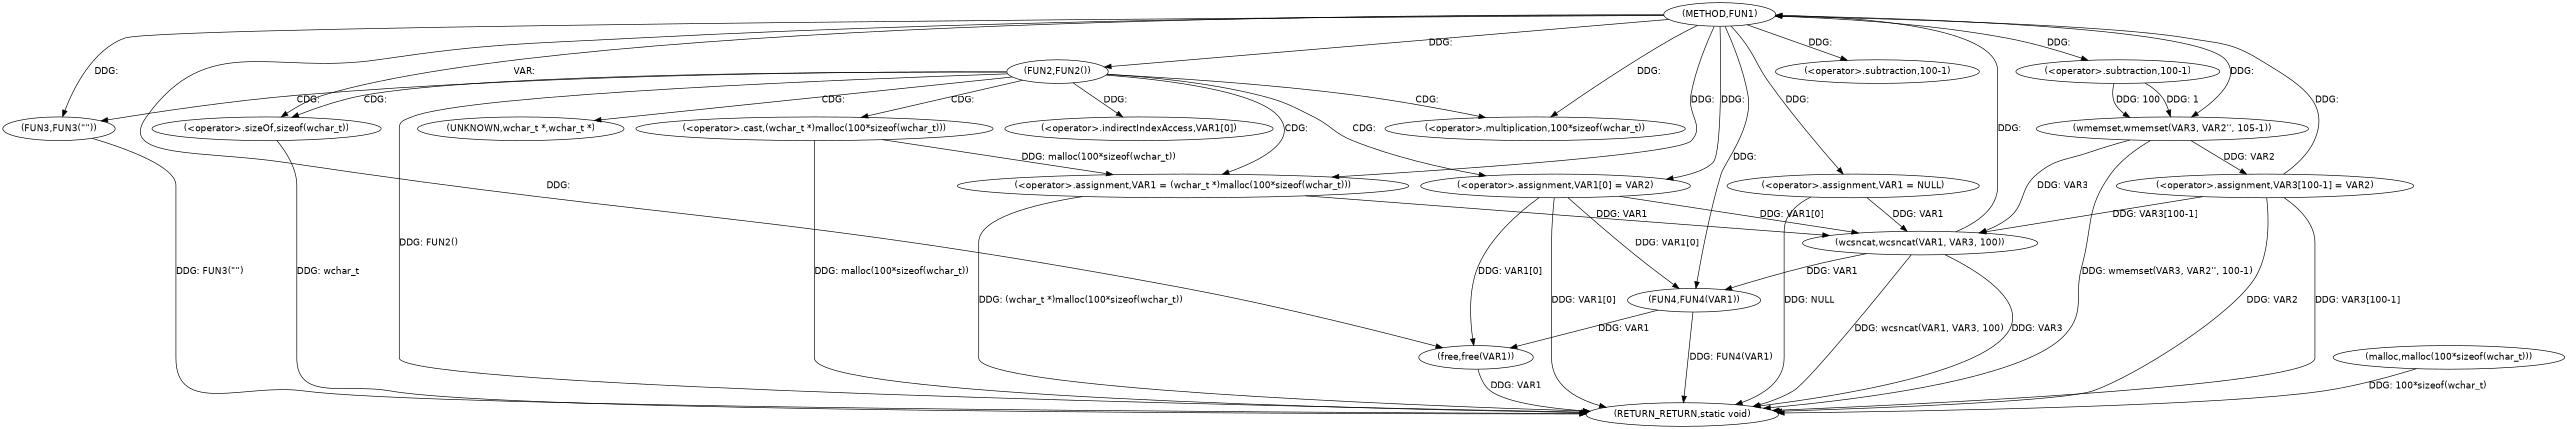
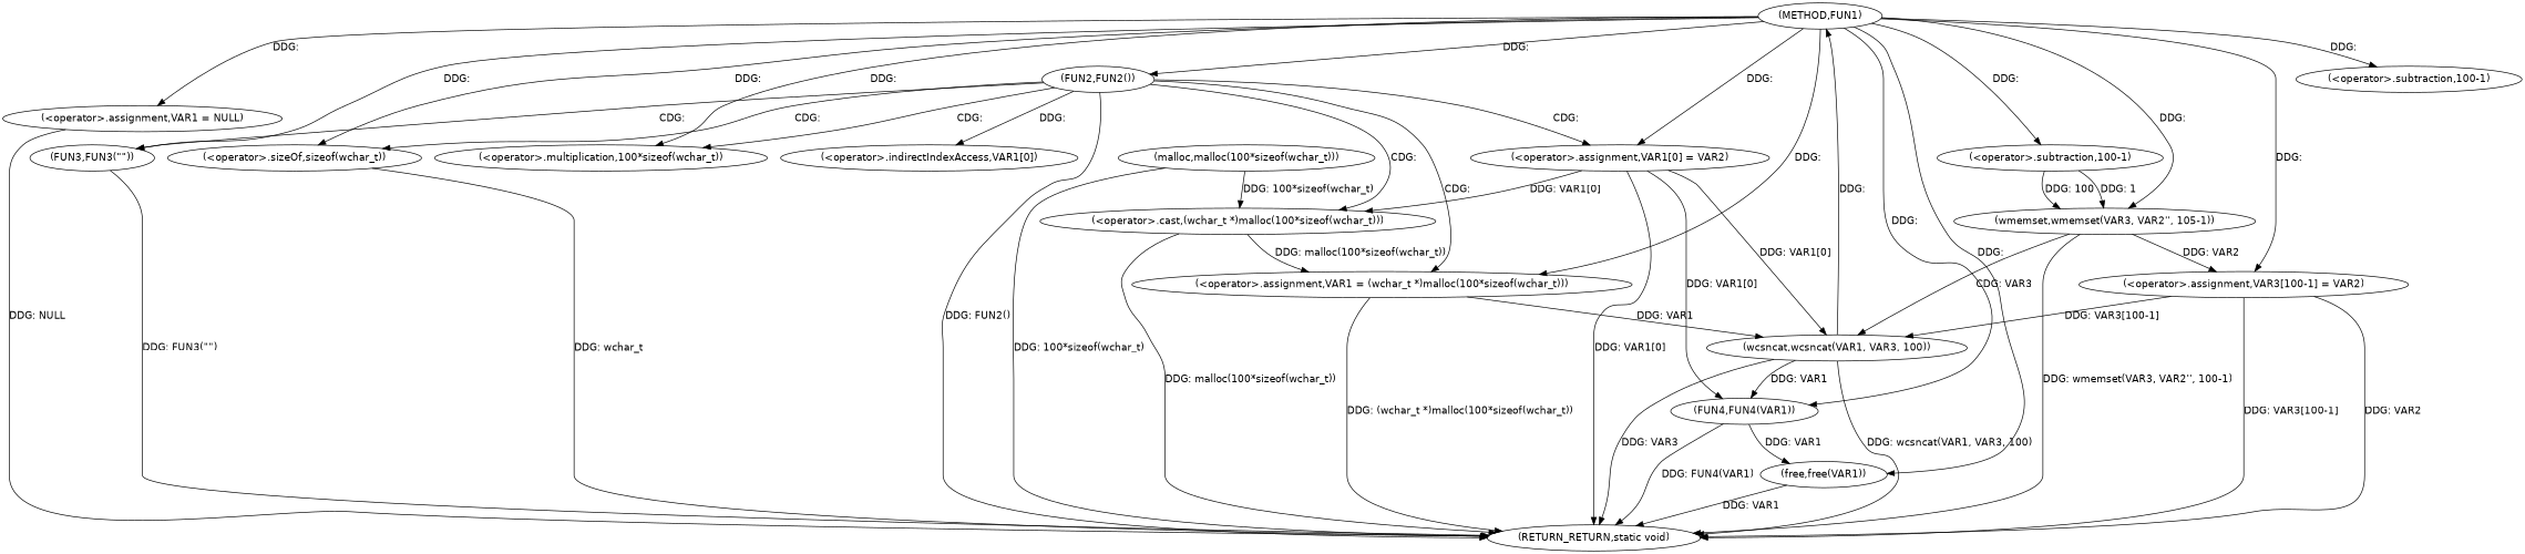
  digraph {
    fontname="DejaVu Sans"
    node [fontname="DejaVu Sans"]
    edge [fontname="DejaVu Sans"]
    n1 [label="(METHOD,FUN1)"]
    n2 [label="(<operator>.assignment,VAR1 = NULL)"]
    n3 [label="(FUN2,FUN2())"]
    n4 [label="(FUN3,FUN3(\"\"))"]
    n5 [label="(<operator>.assignment,VAR1 = (wchar_t *)malloc(100*sizeof(wchar_t)))"]
    n6 [label="(<operator>.multiplication,100*sizeof(wchar_t))"]
    n7 [label="(<operator>.sizeOf,sizeof(wchar_t))"]
    n8 [label="(<operator>.assignment,VAR1[0] = VAR2)"]
    n9 [label="(wmemset,wmemset(VAR3, VAR2'', 105-1))"]
    n10 [label="(<operator>.subtraction,100-1)"]
    n11 [label="(<operator>.assignment,VAR3[100-1] = VAR2)"]
    n12 [label="(<operator>.subtraction,100-1)"]
    n13 [label="(FUN4,FUN4(VAR1))"]
    n14 [label="(free,free(VAR1))"]
    n15 [label="(wcsncat,wcsncat(VAR1, VAR3, 100))"]
    n16 [label="(RETURN_RETURN,static void)"]
    n17 [label="(<operator>.cast,(wchar_t *)malloc(100*sizeof(wchar_t)))"]
-   n18 [label="(UNKNOWN,wchar_t *,wchar_t *)"]
    n19 [label="(<operator>.indirectIndexAccess,VAR1[0])"]
    n20 [label="(malloc,malloc(100*sizeof(wchar_t)))"]
    n1 -> n2 [label="DDG: "]
    n1 -> n3 [label="DDG: "]
    n1 -> n4 [label="DDG: "]
    n1 -> n5 [label="DDG: "]
    n1 -> n6 [label="DDG: "]
-   n1 -> n7 [label="VAR: "]
+   n1 -> n7 [label="DDG: "]
    n1 -> n8 [label="DDG: "]
    n1 -> n9 [label="DDG: "]
    n1 -> n10 [label="DDG: "]
-   n11 -> n1 [label="DDG: "]
+   n1 -> n11 [label="DDG: "]
    n1 -> n12 [label="DDG: "]
    n1 -> n13 [label="DDG: "]
    n1 -> n14 [label="DDG: "]
-   n2 -> n15 [label="DDG: VAR1"]
    n2 -> n16 [label="DDG: NULL"]
    n3 -> n4 [label="CDG: "]
    n3 -> n5 [label="CDG: "]
    n3 -> n6 [label="CDG: "]
    n3 -> n7 [label="CDG: "]
    n3 -> n8 [label="CDG: "]
    n3 -> n16 [label="DDG: FUN2()"]
    n3 -> n17 [label="CDG: "]
-   n3 -> n18 [label="CDG: "]
    n3 -> n19 [label="DDG: "]
    n4 -> n16 [label="DDG: FUN3(\"\")"]
    n5 -> n15 [label="DDG: VAR1"]
    n5 -> n16 [label="DDG: (wchar_t *)malloc(100*sizeof(wchar_t))"]
    n7 -> n16 [label="DDG: wchar_t"]
    n8 -> n13 [label="DDG: VAR1[0]"]
-   n8 -> n14 [label="DDG: VAR1[0]"]
+   n8 -> n17 [label="DDG: VAR1[0]"]
    n8 -> n15 [label="DDG: VAR1[0]"]
    n8 -> n16 [label="DDG: VAR1[0]"]
    n9 -> n11 [label="DDG: VAR2"]
-   n9 -> n15 [label="DDG: VAR3"]
+   n9 -> n15 [label="CDG: VAR3"]
    n9 -> n16 [label="DDG: wmemset(VAR3, VAR2'', 100-1)"]
    n10 -> n9 [label="DDG: 100"]
    n10 -> n9 [label="DDG: 1"]
    n11 -> n15 [label="DDG: VAR3[100-1]"]
    n11 -> n16 [label="DDG: VAR2"]
    n11 -> n16 [label="DDG: VAR3[100-1]"]
    n13 -> n14 [label="DDG: VAR1"]
    n13 -> n16 [label="DDG: FUN4(VAR1)"]
    n14 -> n16 [label="DDG: VAR1"]
    n15 -> n1 [label="DDG: "]
    n15 -> n13 [label="DDG: VAR1"]
    n15 -> n16 [label="DDG: wcsncat(VAR1, VAR3, 100)"]
    n15 -> n16 [label="DDG: VAR3"]
    n17 -> n5 [label="DDG: malloc(100*sizeof(wchar_t))"]
    n17 -> n16 [label="DDG: malloc(100*sizeof(wchar_t))"]
    n20 -> n16 [label="DDG: 100*sizeof(wchar_t)"]
+   n20 -> n17 [label="DDG: 100*sizeof(wchar_t)"]
  }
